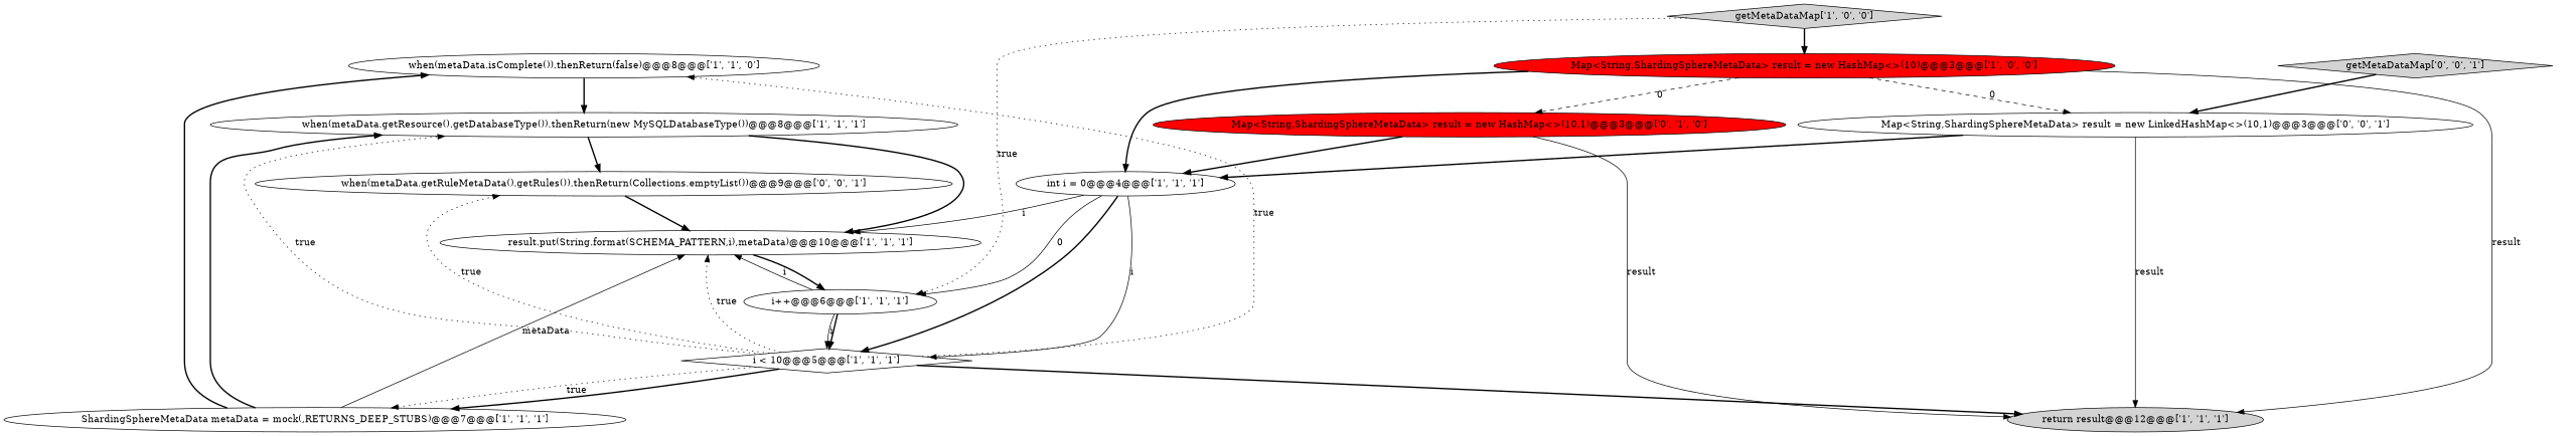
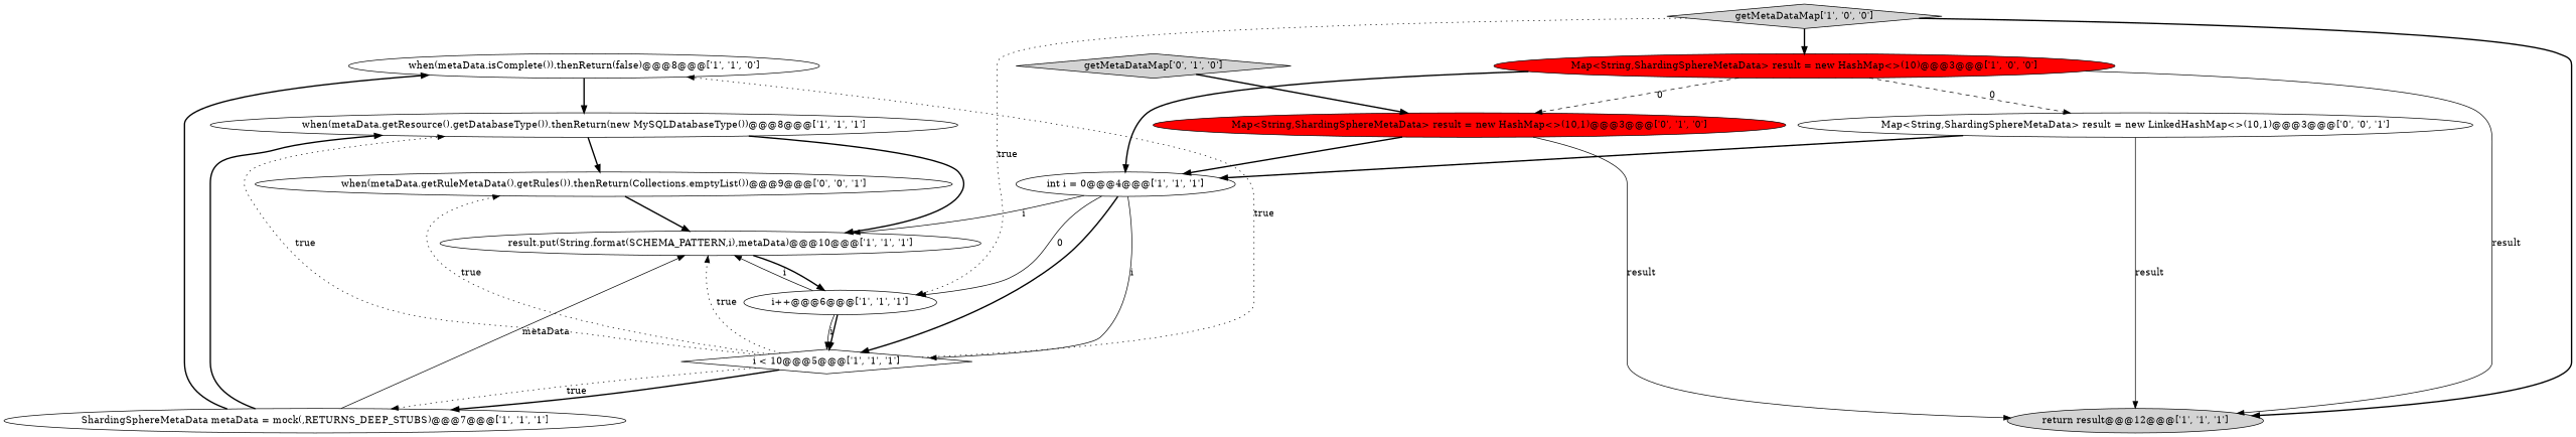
  digraph {
    node [fillcolor=white shape=ellipse style=filled]
    edge [style=bold]
    n1 [label="when(metaData.isComplete()).thenReturn(false)@@@8@@@['1', '1', '0']"]
    n2 [label="when(metaData.getResource().getDatabaseType()).thenReturn(new MySQLDatabaseType())@@@8@@@['1', '1', '1']"]
    n3 [label="when(metaData.getRuleMetaData().getRules()).thenReturn(Collections.emptyList())@@@9@@@['0', '0', '1']"]
    n4 [label="result.put(String.format(SCHEMA_PATTERN,i),metaData)@@@10@@@['1', '1', '1']"]
    n5 [label="i < 10@@@5@@@['1', '1', '1']" shape=diamond]
    n6 [label="ShardingSphereMetaData metaData = mock(,RETURNS_DEEP_STUBS)@@@7@@@['1', '1', '1']"]
    n7 [fillcolor=lightgray label="return result@@@12@@@['1', '1', '1']"]
    n8 [label="i++@@@6@@@['1', '1', '1']"]
+   n9 [fillcolor=lightgray label="getMetaDataMap['0', '1', '0']" shape=diamond]
    n10 [fillcolor=red label="Map<String,ShardingSphereMetaData> result = new HashMap<>(10,1)@@@3@@@['0', '1', '0']"]
    n11 [label="int i = 0@@@4@@@['1', '1', '1']"]
    n12 [fillcolor=lightgray label="getMetaDataMap['1', '0', '0']" shape=diamond]
    n13 [fillcolor=red label="Map<String,ShardingSphereMetaData> result = new HashMap<>(10)@@@3@@@['1', '0', '0']"]
    n14 [label="Map<String,ShardingSphereMetaData> result = new LinkedHashMap<>(10,1)@@@3@@@['0', '0', '1']"]
-   n15 [fillcolor=lightgray label="getMetaDataMap['0', '0', '1']" shape=diamond]
    n1 -> n2
    n2 -> n3
    n2 -> n4
    n3 -> n4
    n4 -> n8
    n5 -> n1 [label=true style=dotted]
    n5 -> n2 [label=true style=dotted]
    n5 -> n3 [label=true style=dotted]
    n5 -> n4 [label=true style=dotted]
    n5 -> n6
    n5 -> n6 [label=true style=dotted]
-   n5 -> n7
+   n12 -> n7
    n6 -> n1
    n6 -> n2
    n6 -> n4 [label=metaData style=solid]
    n8 -> n4 [label=i style=solid]
    n8 -> n5
    n8 -> n5 [label=i style=solid]
+   n9 -> n10
    n10 -> n7 [label=result style=solid]
    n10 -> n11
    n11 -> n4 [label=i style=solid]
    n11 -> n5 [label=i style=solid]
    n11 -> n5
    n11 -> n8 [label=0 style=solid]
    n12 -> n8 [label=true style=dotted]
    n12 -> n13
    n13 -> n7 [label=result style=solid]
    n13 -> n10 [label=0 style=dashed]
    n13 -> n11
    n13 -> n14 [label=0 style=dashed]
    n14 -> n7 [label=result style=solid]
    n14 -> n11
-   n15 -> n14
  }
